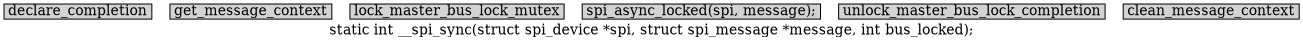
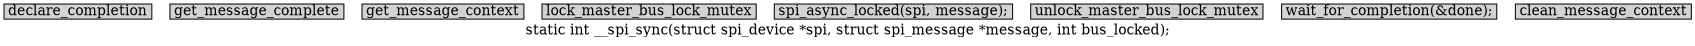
  digraph {
    label="static int __spi_sync(struct spi_device *spi, struct spi_message *message, int bus_locked);"
    node [margin="0.05,0.005" shape=box style=filled]
    n1 [height=0.1 label=declare_completion width=0.1]
+   n2 [height=0.1 label=get_message_complete width=0.1]
    n3 [height=0.1 label=get_message_context width=0.1]
    n4 [height=0.1 label=lock_master_bus_lock_mutex width=0.1]
    n5 [height=0.1 label="spi_async_locked(spi, message);" width=0.1]
-   n6 [height=0.1 label=unlock_master_bus_lock_completion width=0.1]
+   n6 [height=0.1 label=unlock_master_bus_lock_mutex width=0.1]
+   n7 [height=0.1 label="wait_for_completion(&done);" width=0.1]
    n8 [height=0.1 label=clean_message_context width=0.1]
  }
